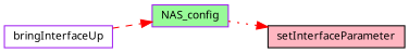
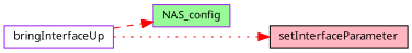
  digraph {
    fontname="Noto Sans"
    rankdir=LR
    node [color=purple fontname="Noto Sans" fontsize=10 shape=record style=filled]
    edge [arrowhead=normal color=red fontname="Noto Sans" fontsize=10 labelfontname=Helvetica labelfontsize=10]
    n1 [fillcolor=palegreen fontcolor=black height=0.2 label=NAS_config width=0.4]
    n2 [color=black fillcolor=lightpink height=0.2 label=setInterfaceParameter width=0.4]
    n3 [fillcolor=white height=0.2 label=bringInterfaceUp width=0.4]
-   n1 -> n2 [style=dotted]
+   n3 -> n2 [style=dotted]
    n3 -> n1 [style=dashed]
  }
